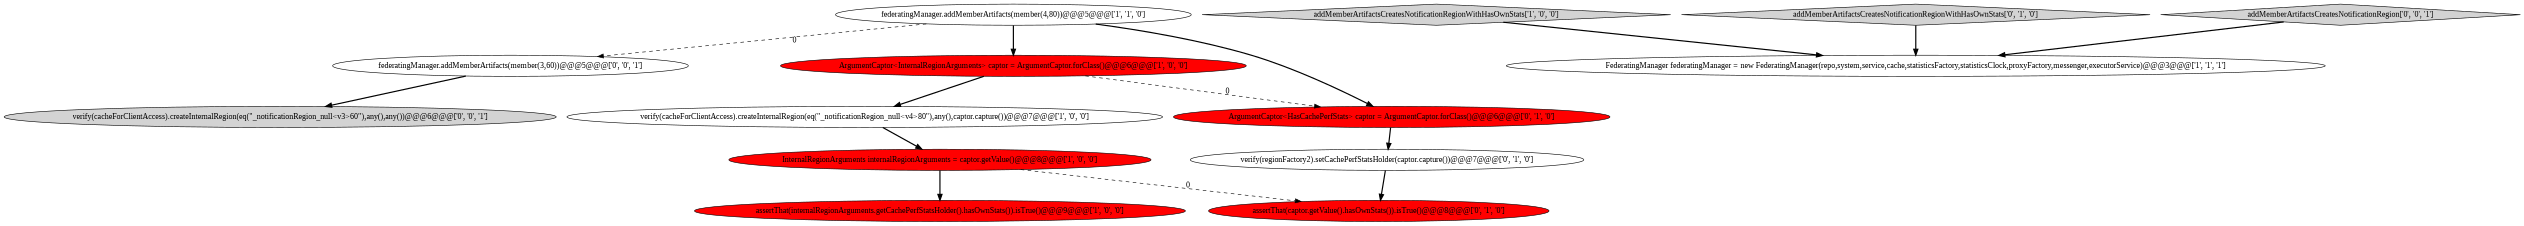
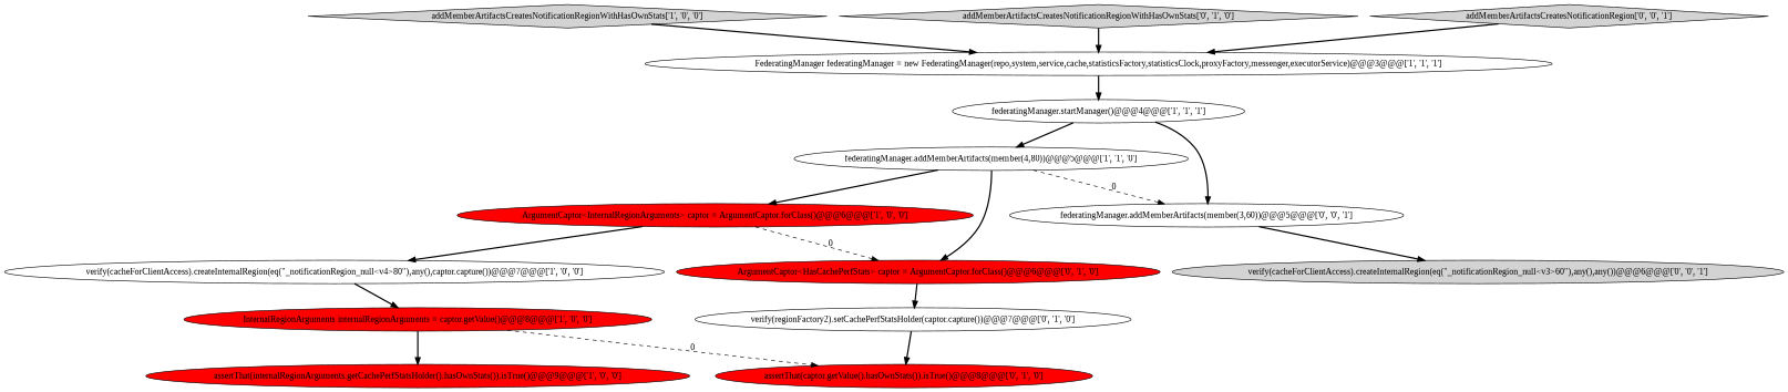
  digraph {
    fontname="Liberation Serif"
    node [fillcolor=white shape=ellipse style=filled fontname="Liberation Serif"]
    edge [style=bold fontname="Liberation Serif"]
    n1 [fillcolor=red label="assertThat(captor.getValue().hasOwnStats()).isTrue()@@@8@@@['0', '1', '0']"]
    n2 [fillcolor=lightgray label="addMemberArtifactsCreatesNotificationRegionWithHasOwnStats['1', '0', '0']" shape=diamond]
    n3 [label="FederatingManager federatingManager = new FederatingManager(repo,system,service,cache,statisticsFactory,statisticsClock,proxyFactory,messenger,executorService)@@@3@@@['1', '1', '1']"]
+   n4 [label="federatingManager.startManager()@@@4@@@['1', '1', '1']"]
    n5 [label="federatingManager.addMemberArtifacts(member(3,60))@@@5@@@['0', '0', '1']"]
    n6 [label="federatingManager.addMemberArtifacts(member(4,80))@@@5@@@['1', '1', '0']"]
    n7 [fillcolor=red label="InternalRegionArguments internalRegionArguments = captor.getValue()@@@8@@@['1', '0', '0']"]
    n8 [fillcolor=red label="assertThat(internalRegionArguments.getCachePerfStatsHolder().hasOwnStats()).isTrue()@@@9@@@['1', '0', '0']"]
    n9 [fillcolor=lightgray label="addMemberArtifactsCreatesNotificationRegionWithHasOwnStats['0', '1', '0']" shape=diamond]
    n10 [label="verify(regionFactory2).setCachePerfStatsHolder(captor.capture())@@@7@@@['0', '1', '0']"]
    n11 [fillcolor=lightgray label="verify(cacheForClientAccess).createInternalRegion(eq(\"_notificationRegion_null<v3>60\"),any(),any())@@@6@@@['0', '0', '1']"]
    n12 [label="verify(cacheForClientAccess).createInternalRegion(eq(\"_notificationRegion_null<v4>80\"),any(),captor.capture())@@@7@@@['1', '0', '0']"]
    n13 [fillcolor=red label="ArgumentCaptor<InternalRegionArguments> captor = ArgumentCaptor.forClass()@@@6@@@['1', '0', '0']"]
    n14 [fillcolor=red label="ArgumentCaptor<HasCachePerfStats> captor = ArgumentCaptor.forClass()@@@6@@@['0', '1', '0']"]
    n15 [fillcolor=lightgray label="addMemberArtifactsCreatesNotificationRegion['0', '0', '1']" shape=diamond]
    n2 -> n3
+   n3 -> n4
+   n4 -> n5
+   n4 -> n6
    n5 -> n11
    n6 -> n5 [label=0 style=dashed]
    n6 -> n13
    n6 -> n14
    n7 -> n1 [label=0 style=dashed]
    n7 -> n8
    n9 -> n3
    n10 -> n1
    n12 -> n7
    n13 -> n12
    n13 -> n14 [label=0 style=dashed]
    n14 -> n10
    n15 -> n3
  }
